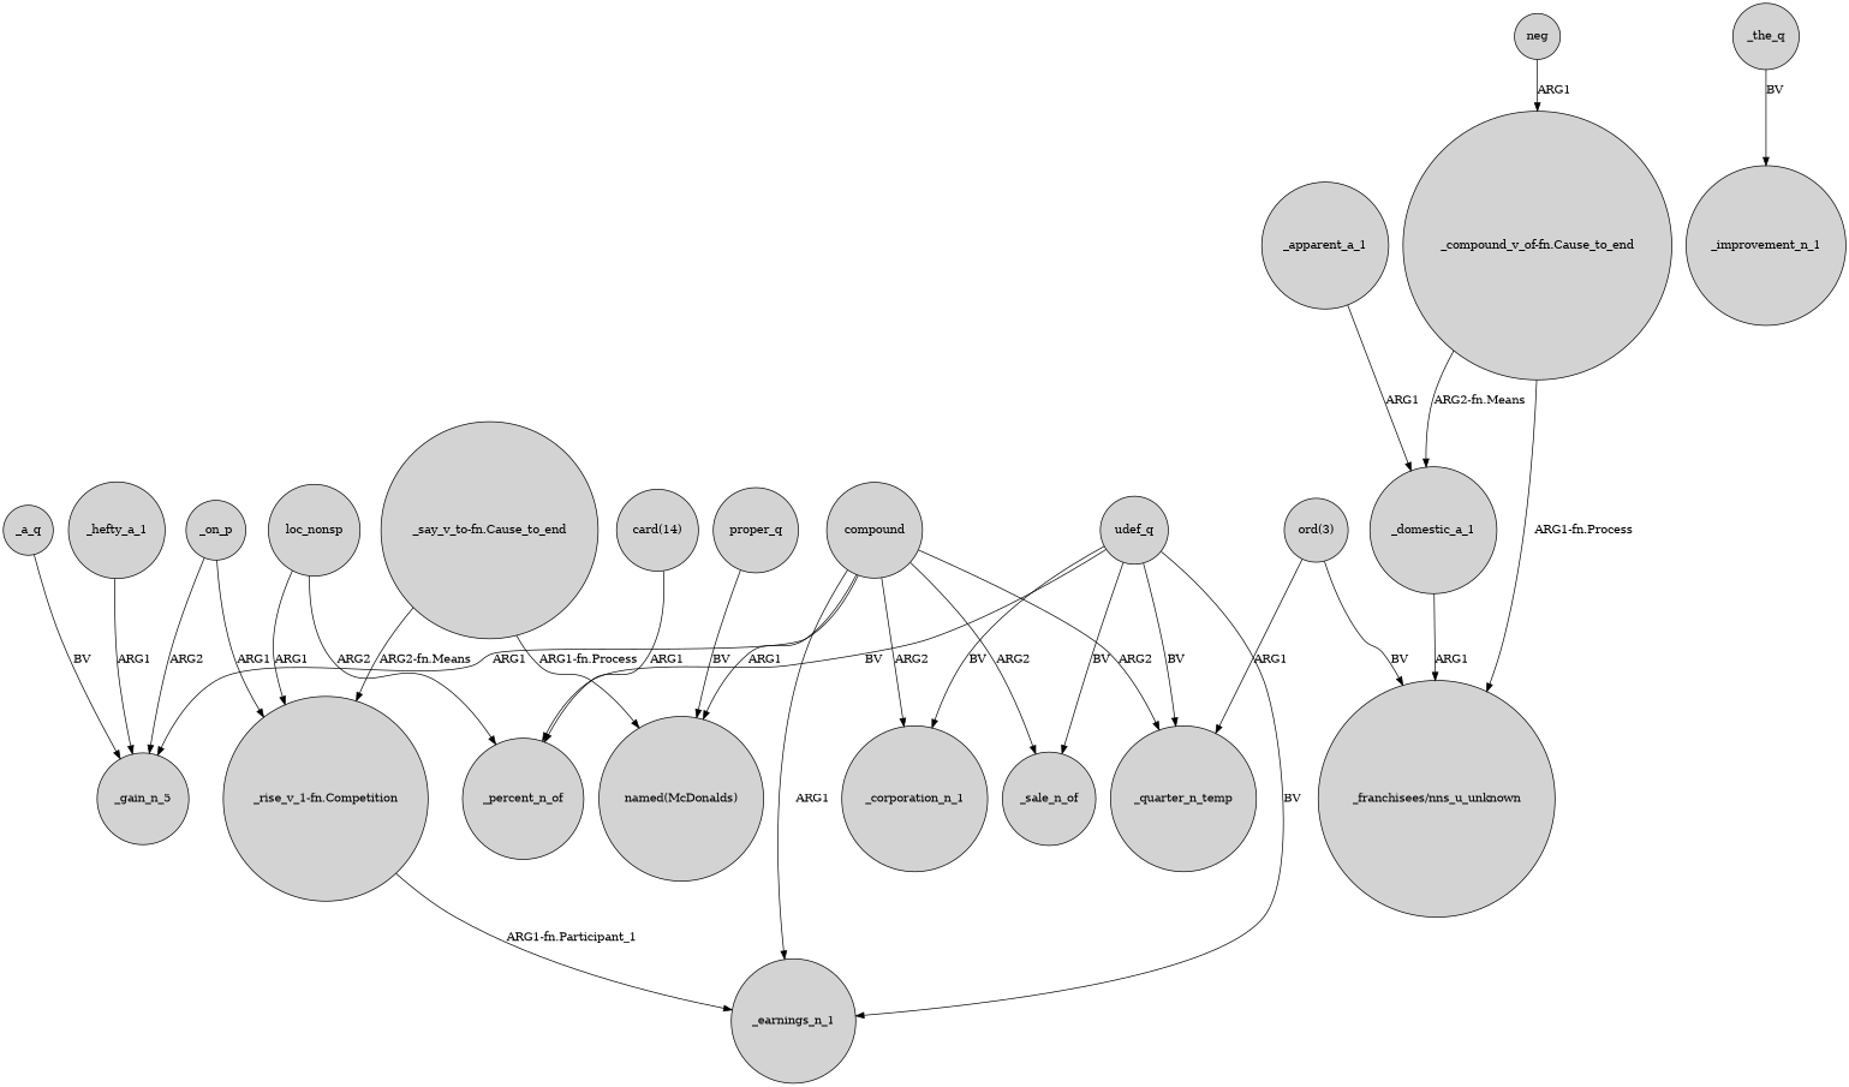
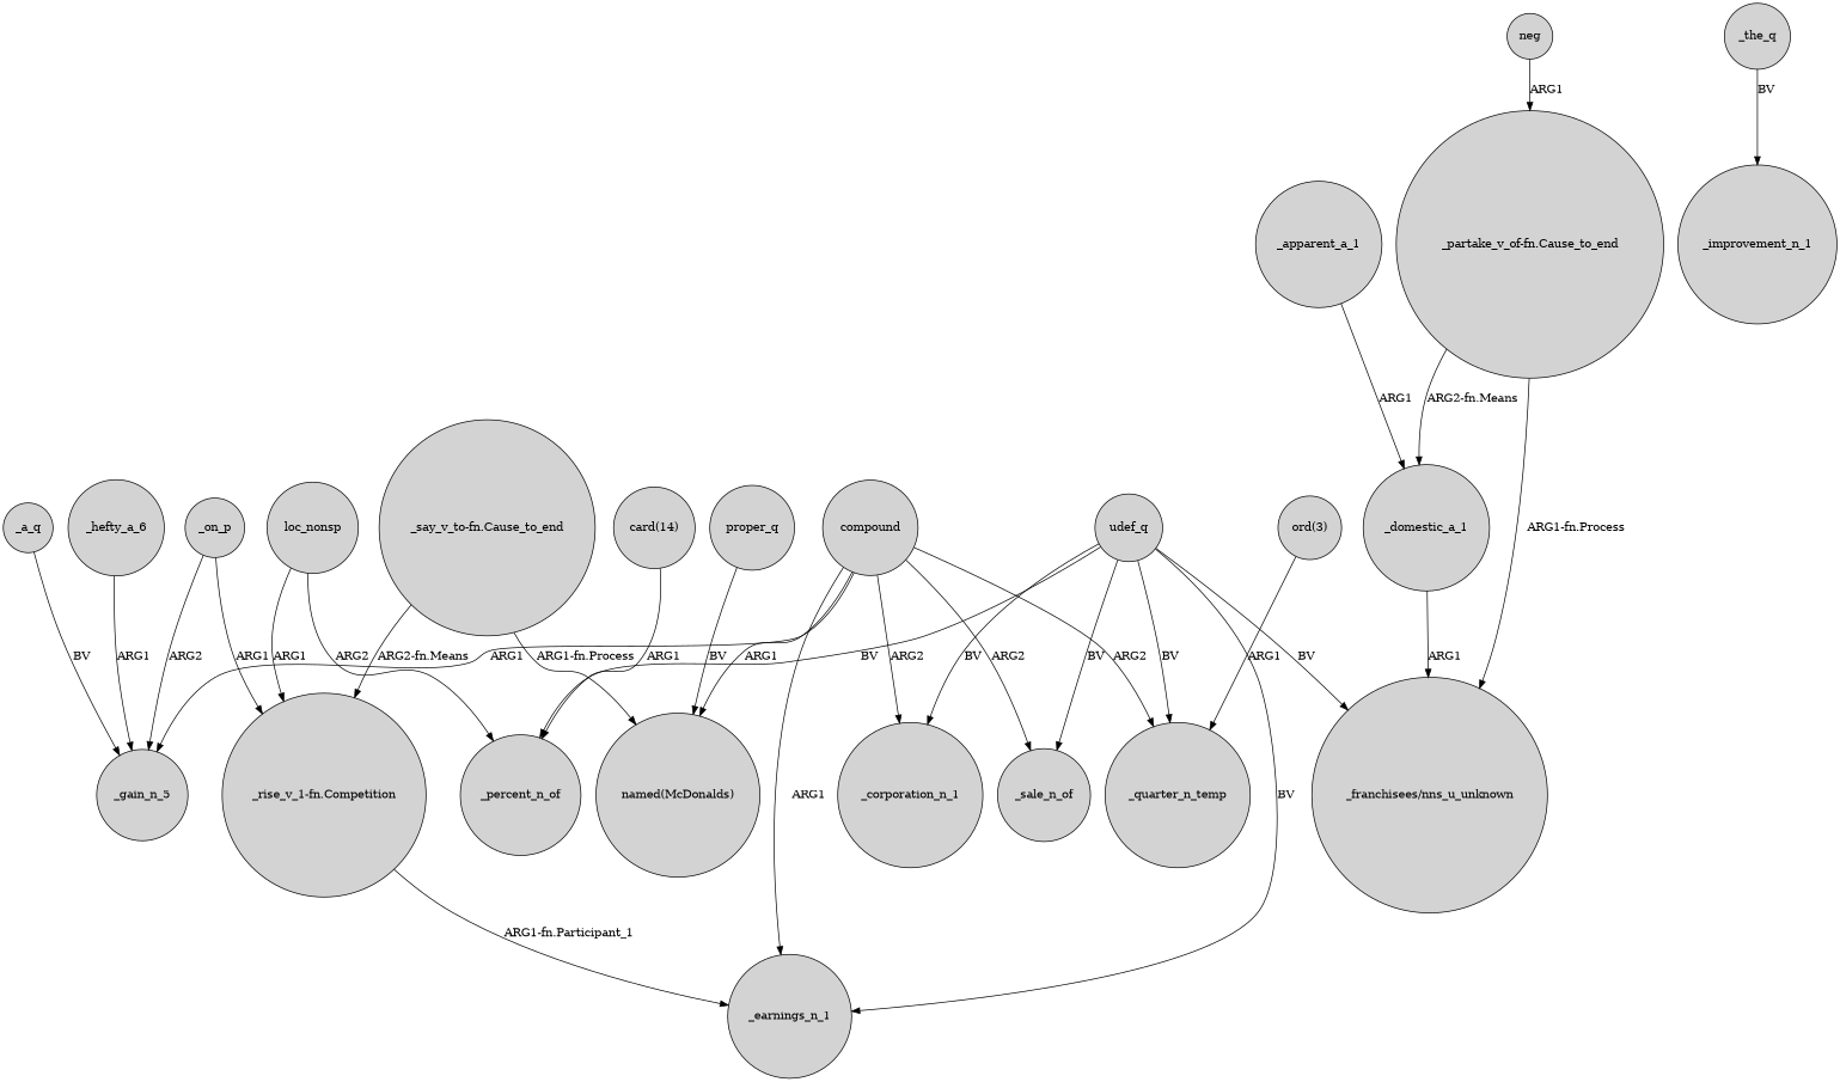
  digraph {
    fontname="DejaVu Serif"
    node [fontname="DejaVu Serif" shape=circle style=filled]
    edge [fontname="DejaVu Serif"]
    n1 [label=_gain_n_5]
    _on_p
    "_rise_v_1-fn.Competition"
    _earnings_n_1
    loc_nonsp
    _percent_n_of
    "ord(3)"
    _quarter_n_temp
-   "_partake_v_of-fn.Cause_to_end" [label="_compound_v_of-fn.Cause_to_end"]
+   "_partake_v_of-fn.Cause_to_end"
    "_franchisees/nns_u_unknown"
    _domestic_a_1
    udef_q
    _sale_n_of
    _corporation_n_1
    compound
    "named(McDonalds)"
-   _hefty_a_1
+   _hefty_a_1 [label=_hefty_a_6]
    neg
    proper_q
    "card(14)"
    _apparent_a_1
    "_say_v_to-fn.Cause_to_end"
    _a_q
    _the_q
    _improvement_n_1
    _on_p -> n1 [label=ARG2]
    _on_p -> "_rise_v_1-fn.Competition" [label=ARG1]
    "_rise_v_1-fn.Competition" -> _earnings_n_1 [label="ARG1-fn.Participant_1"]
    loc_nonsp -> "_rise_v_1-fn.Competition" [label=ARG1]
    loc_nonsp -> _percent_n_of [label=ARG2]
    "ord(3)" -> _quarter_n_temp [label=ARG1]
    "_partake_v_of-fn.Cause_to_end" -> "_franchisees/nns_u_unknown" [label="ARG1-fn.Process"]
    "_partake_v_of-fn.Cause_to_end" -> _domestic_a_1 [label="ARG2-fn.Means"]
    _domestic_a_1 -> "_franchisees/nns_u_unknown" [label=ARG1]
    udef_q -> _earnings_n_1 [label=BV]
    udef_q -> _percent_n_of [label=BV]
    udef_q -> _quarter_n_temp [label=BV]
-   "ord(3)" -> "_franchisees/nns_u_unknown" [label=BV]
+   udef_q -> "_franchisees/nns_u_unknown" [label=BV]
    udef_q -> _sale_n_of [label=BV]
    udef_q -> _corporation_n_1 [label=BV]
    compound -> n1 [label=ARG1]
    compound -> _earnings_n_1 [label=ARG1]
    compound -> _quarter_n_temp [label=ARG2]
    compound -> _sale_n_of [label=ARG2]
    compound -> _corporation_n_1 [label=ARG2]
    compound -> "named(McDonalds)" [label=ARG1]
    _hefty_a_1 -> n1 [label=ARG1]
    neg -> "_partake_v_of-fn.Cause_to_end" [label=ARG1]
    proper_q -> "named(McDonalds)" [label=BV]
    "card(14)" -> _percent_n_of [label=ARG1]
    _apparent_a_1 -> _domestic_a_1 [label=ARG1]
    "_say_v_to-fn.Cause_to_end" -> "_rise_v_1-fn.Competition" [label="ARG2-fn.Means"]
    "_say_v_to-fn.Cause_to_end" -> "named(McDonalds)" [label="ARG1-fn.Process"]
    _a_q -> n1 [label=BV]
    _the_q -> _improvement_n_1 [label=BV]
  }
